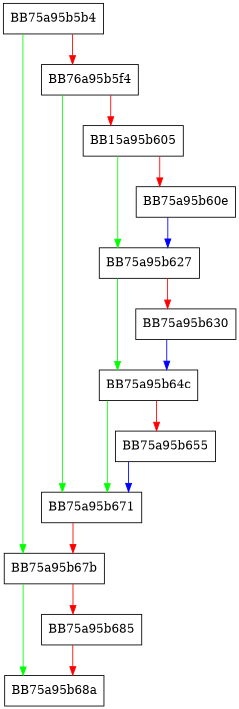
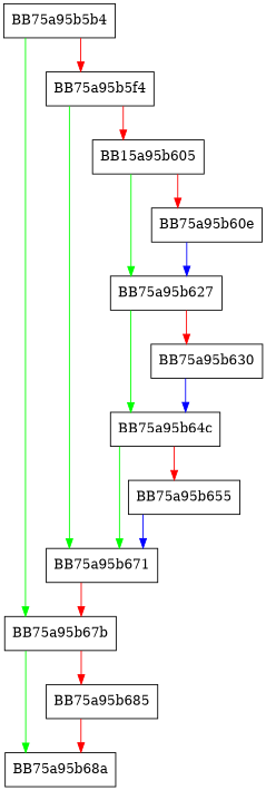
  digraph {
    splines=ortho
    node [shape=box]
    edge [color=red]
    BB75a95b5b4
    BB75a95b67b
-   BB75a95b5f4 [label=BB76a95b5f4]
+   BB75a95b5f4
    BB75a95b68a
    BB75a95b685
    BB75a95b671
    n7 [label=BB15a95b605]
    BB75a95b627
    BB75a95b60e
    BB75a95b64c
    BB75a95b630
    BB75a95b655
    BB75a95b5b4 -> BB75a95b67b [color=green]
    BB75a95b5b4 -> BB75a95b5f4
    BB75a95b67b -> BB75a95b68a [color=green]
    BB75a95b67b -> BB75a95b685
    BB75a95b5f4 -> BB75a95b671 [color=green]
    BB75a95b5f4 -> n7
    BB75a95b685 -> BB75a95b68a
    BB75a95b671 -> BB75a95b67b
    n7 -> BB75a95b627 [color=green]
    n7 -> BB75a95b60e
    BB75a95b627 -> BB75a95b64c [color=green]
    BB75a95b627 -> BB75a95b630
    BB75a95b60e -> BB75a95b627 [color=blue]
    BB75a95b64c -> BB75a95b671 [color=green]
    BB75a95b64c -> BB75a95b655
    BB75a95b630 -> BB75a95b64c [color=blue]
    BB75a95b655 -> BB75a95b671 [color=blue]
  }
